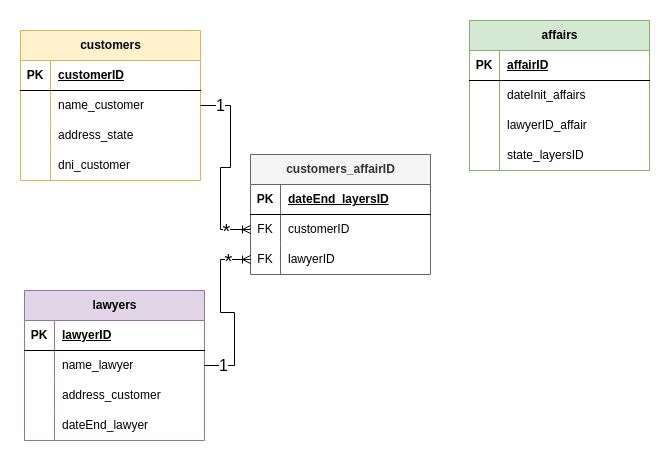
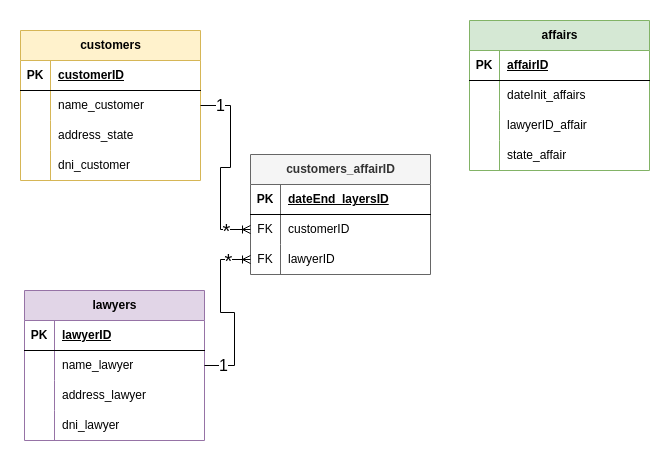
  <mxCell id="0" />
  <mxCell id="1" parent="0" />
  <mxCell id="2" value="customers" style="shape=table;startSize=30;container=1;collapsible=1;childLayout=tableLayout;fixedRows=1;rowLines=0;fontStyle=1;align=center;resizeLast=1;html=1;fillColor=#fff2cc;strokeColor=#d6b656;" parent="1" vertex="1"><mxGeometry x="20" y="30" width="180" height="150" as="geometry" /></mxCell>
  <mxCell id="3" value="" style="shape=tableRow;horizontal=0;startSize=0;swimlaneHead=0;swimlaneBody=0;fillColor=none;collapsible=0;dropTarget=0;points=[[0,0.5],[1,0.5]];portConstraint=eastwest;top=0;left=0;right=0;bottom=1;" parent="2" vertex="1"><mxGeometry y="30" width="180" height="30" as="geometry" /></mxCell>
  <mxCell id="4" value="PK" style="shape=partialRectangle;connectable=0;fillColor=none;top=0;left=0;bottom=0;right=0;fontStyle=1;overflow=hidden;whiteSpace=wrap;html=1;" parent="3" vertex="1"><mxGeometry width="30" height="30" as="geometry"><mxRectangle width="30" height="30" as="alternateBounds" /></mxGeometry></mxCell>
  <mxCell id="5" value="customerID" style="shape=partialRectangle;connectable=0;fillColor=none;top=0;left=0;bottom=0;right=0;align=left;spacingLeft=6;fontStyle=5;overflow=hidden;whiteSpace=wrap;html=1;" parent="3" vertex="1"><mxGeometry x="30" width="150" height="30" as="geometry"><mxRectangle width="150" height="30" as="alternateBounds" /></mxGeometry></mxCell>
  <mxCell id="6" value="" style="shape=tableRow;horizontal=0;startSize=0;swimlaneHead=0;swimlaneBody=0;fillColor=none;collapsible=0;dropTarget=0;points=[[0,0.5],[1,0.5]];portConstraint=eastwest;top=0;left=0;right=0;bottom=0;" parent="2" vertex="1"><mxGeometry y="60" width="180" height="30" as="geometry" /></mxCell>
  <mxCell id="7" value="" style="shape=partialRectangle;connectable=0;fillColor=none;top=0;left=0;bottom=0;right=0;editable=1;overflow=hidden;whiteSpace=wrap;html=1;" parent="6" vertex="1"><mxGeometry width="30" height="30" as="geometry"><mxRectangle width="30" height="30" as="alternateBounds" /></mxGeometry></mxCell>
  <mxCell id="8" value="name_customer" style="shape=partialRectangle;connectable=0;fillColor=none;top=0;left=0;bottom=0;right=0;align=left;spacingLeft=6;overflow=hidden;whiteSpace=wrap;html=1;" parent="6" vertex="1"><mxGeometry x="30" width="150" height="30" as="geometry"><mxRectangle width="150" height="30" as="alternateBounds" /></mxGeometry></mxCell>
  <mxCell id="9" value="" style="shape=tableRow;horizontal=0;startSize=0;swimlaneHead=0;swimlaneBody=0;fillColor=none;collapsible=0;dropTarget=0;points=[[0,0.5],[1,0.5]];portConstraint=eastwest;top=0;left=0;right=0;bottom=0;" parent="2" vertex="1"><mxGeometry y="90" width="180" height="30" as="geometry" /></mxCell>
  <mxCell id="10" value="" style="shape=partialRectangle;connectable=0;fillColor=none;top=0;left=0;bottom=0;right=0;editable=1;overflow=hidden;whiteSpace=wrap;html=1;" parent="9" vertex="1"><mxGeometry width="30" height="30" as="geometry"><mxRectangle width="30" height="30" as="alternateBounds" /></mxGeometry></mxCell>
  <mxCell id="11" value="address_state" style="shape=partialRectangle;connectable=0;fillColor=none;top=0;left=0;bottom=0;right=0;align=left;spacingLeft=6;overflow=hidden;whiteSpace=wrap;html=1;" parent="9" vertex="1"><mxGeometry x="30" width="150" height="30" as="geometry"><mxRectangle width="150" height="30" as="alternateBounds" /></mxGeometry></mxCell>
  <mxCell id="12" value="" style="shape=tableRow;horizontal=0;startSize=0;swimlaneHead=0;swimlaneBody=0;fillColor=none;collapsible=0;dropTarget=0;points=[[0,0.5],[1,0.5]];portConstraint=eastwest;top=0;left=0;right=0;bottom=0;" parent="2" vertex="1"><mxGeometry y="120" width="180" height="30" as="geometry" /></mxCell>
  <mxCell id="13" value="" style="shape=partialRectangle;connectable=0;fillColor=none;top=0;left=0;bottom=0;right=0;editable=1;overflow=hidden;whiteSpace=wrap;html=1;" parent="12" vertex="1"><mxGeometry width="30" height="30" as="geometry"><mxRectangle width="30" height="30" as="alternateBounds" /></mxGeometry></mxCell>
  <mxCell id="14" value="dni_customer" style="shape=partialRectangle;connectable=0;fillColor=none;top=0;left=0;bottom=0;right=0;align=left;spacingLeft=6;overflow=hidden;whiteSpace=wrap;html=1;" parent="12" vertex="1"><mxGeometry x="30" width="150" height="30" as="geometry"><mxRectangle width="150" height="30" as="alternateBounds" /></mxGeometry></mxCell>
  <mxCell id="15" value="affairs" style="shape=table;startSize=30;container=1;collapsible=1;childLayout=tableLayout;fixedRows=1;rowLines=0;fontStyle=1;align=center;resizeLast=1;html=1;fillColor=#d5e8d4;strokeColor=#82b366;" parent="1" vertex="1"><mxGeometry x="469" y="20" width="180" height="150" as="geometry" /></mxCell>
  <mxCell id="16" value="" style="shape=tableRow;horizontal=0;startSize=0;swimlaneHead=0;swimlaneBody=0;fillColor=none;collapsible=0;dropTarget=0;points=[[0,0.5],[1,0.5]];portConstraint=eastwest;top=0;left=0;right=0;bottom=1;" parent="15" vertex="1"><mxGeometry y="30" width="180" height="30" as="geometry" /></mxCell>
  <mxCell id="17" value="PK" style="shape=partialRectangle;connectable=0;fillColor=none;top=0;left=0;bottom=0;right=0;fontStyle=1;overflow=hidden;whiteSpace=wrap;html=1;" parent="16" vertex="1"><mxGeometry width="30" height="30" as="geometry"><mxRectangle width="30" height="30" as="alternateBounds" /></mxGeometry></mxCell>
  <mxCell id="18" value="affairID" style="shape=partialRectangle;connectable=0;fillColor=none;top=0;left=0;bottom=0;right=0;align=left;spacingLeft=6;fontStyle=5;overflow=hidden;whiteSpace=wrap;html=1;" parent="16" vertex="1"><mxGeometry x="30" width="150" height="30" as="geometry"><mxRectangle width="150" height="30" as="alternateBounds" /></mxGeometry></mxCell>
  <mxCell id="19" value="" style="shape=tableRow;horizontal=0;startSize=0;swimlaneHead=0;swimlaneBody=0;fillColor=none;collapsible=0;dropTarget=0;points=[[0,0.5],[1,0.5]];portConstraint=eastwest;top=0;left=0;right=0;bottom=0;" parent="15" vertex="1"><mxGeometry y="60" width="180" height="30" as="geometry" /></mxCell>
  <mxCell id="20" value="" style="shape=partialRectangle;connectable=0;fillColor=none;top=0;left=0;bottom=0;right=0;editable=1;overflow=hidden;whiteSpace=wrap;html=1;" parent="19" vertex="1"><mxGeometry width="30" height="30" as="geometry"><mxRectangle width="30" height="30" as="alternateBounds" /></mxGeometry></mxCell>
  <mxCell id="21" value="dateInit_affairs" style="shape=partialRectangle;connectable=0;fillColor=none;top=0;left=0;bottom=0;right=0;align=left;spacingLeft=6;overflow=hidden;whiteSpace=wrap;html=1;" parent="19" vertex="1"><mxGeometry x="30" width="150" height="30" as="geometry"><mxRectangle width="150" height="30" as="alternateBounds" /></mxGeometry></mxCell>
  <mxCell id="22" value="" style="shape=tableRow;horizontal=0;startSize=0;swimlaneHead=0;swimlaneBody=0;fillColor=none;collapsible=0;dropTarget=0;points=[[0,0.5],[1,0.5]];portConstraint=eastwest;top=0;left=0;right=0;bottom=0;" parent="15" vertex="1"><mxGeometry y="90" width="180" height="30" as="geometry" /></mxCell>
  <mxCell id="23" value="" style="shape=partialRectangle;connectable=0;fillColor=none;top=0;left=0;bottom=0;right=0;editable=1;overflow=hidden;whiteSpace=wrap;html=1;" parent="22" vertex="1"><mxGeometry width="30" height="30" as="geometry"><mxRectangle width="30" height="30" as="alternateBounds" /></mxGeometry></mxCell>
  <mxCell id="24" value="lawyerID_affair" style="shape=partialRectangle;connectable=0;fillColor=none;top=0;left=0;bottom=0;right=0;align=left;spacingLeft=6;overflow=hidden;whiteSpace=wrap;html=1;" parent="22" vertex="1"><mxGeometry x="30" width="150" height="30" as="geometry"><mxRectangle width="150" height="30" as="alternateBounds" /></mxGeometry></mxCell>
  <mxCell id="25" value="" style="shape=tableRow;horizontal=0;startSize=0;swimlaneHead=0;swimlaneBody=0;fillColor=none;collapsible=0;dropTarget=0;points=[[0,0.5],[1,0.5]];portConstraint=eastwest;top=0;left=0;right=0;bottom=0;" parent="15" vertex="1"><mxGeometry y="120" width="180" height="30" as="geometry" /></mxCell>
  <mxCell id="26" value="" style="shape=partialRectangle;connectable=0;fillColor=none;top=0;left=0;bottom=0;right=0;editable=1;overflow=hidden;whiteSpace=wrap;html=1;" parent="25" vertex="1"><mxGeometry width="30" height="30" as="geometry"><mxRectangle width="30" height="30" as="alternateBounds" /></mxGeometry></mxCell>
- <mxCell id="27" value="state_layersID" style="shape=partialRectangle;connectable=0;fillColor=none;top=0;left=0;bottom=0;right=0;align=left;spacingLeft=6;overflow=hidden;whiteSpace=wrap;html=1;" parent="25" vertex="1"><mxGeometry x="30" width="150" height="30" as="geometry"><mxRectangle width="150" height="30" as="alternateBounds" /></mxGeometry></mxCell>
+ <mxCell id="27" value="state_affair" style="shape=partialRectangle;connectable=0;fillColor=none;top=0;left=0;bottom=0;right=0;align=left;spacingLeft=6;overflow=hidden;whiteSpace=wrap;html=1;" parent="25" vertex="1"><mxGeometry x="30" width="150" height="30" as="geometry"><mxRectangle width="150" height="30" as="alternateBounds" /></mxGeometry></mxCell>
  <mxCell id="28" value="lawyers" style="shape=table;startSize=30;container=1;collapsible=1;childLayout=tableLayout;fixedRows=1;rowLines=0;fontStyle=1;align=center;resizeLast=1;html=1;fillColor=#e1d5e7;strokeColor=#9673a6;" parent="1" vertex="1"><mxGeometry x="24" y="290" width="180" height="150" as="geometry" /></mxCell>
  <mxCell id="29" value="" style="shape=tableRow;horizontal=0;startSize=0;swimlaneHead=0;swimlaneBody=0;fillColor=none;collapsible=0;dropTarget=0;points=[[0,0.5],[1,0.5]];portConstraint=eastwest;top=0;left=0;right=0;bottom=1;" parent="28" vertex="1"><mxGeometry y="30" width="180" height="30" as="geometry" /></mxCell>
  <mxCell id="30" value="PK" style="shape=partialRectangle;connectable=0;fillColor=none;top=0;left=0;bottom=0;right=0;fontStyle=1;overflow=hidden;whiteSpace=wrap;html=1;" parent="29" vertex="1"><mxGeometry width="30" height="30" as="geometry"><mxRectangle width="30" height="30" as="alternateBounds" /></mxGeometry></mxCell>
  <mxCell id="31" value="lawyerID" style="shape=partialRectangle;connectable=0;fillColor=none;top=0;left=0;bottom=0;right=0;align=left;spacingLeft=6;fontStyle=5;overflow=hidden;whiteSpace=wrap;html=1;" parent="29" vertex="1"><mxGeometry x="30" width="150" height="30" as="geometry"><mxRectangle width="150" height="30" as="alternateBounds" /></mxGeometry></mxCell>
  <mxCell id="32" value="" style="shape=tableRow;horizontal=0;startSize=0;swimlaneHead=0;swimlaneBody=0;fillColor=none;collapsible=0;dropTarget=0;points=[[0,0.5],[1,0.5]];portConstraint=eastwest;top=0;left=0;right=0;bottom=0;" parent="28" vertex="1"><mxGeometry y="60" width="180" height="30" as="geometry" /></mxCell>
  <mxCell id="33" value="" style="shape=partialRectangle;connectable=0;fillColor=none;top=0;left=0;bottom=0;right=0;editable=1;overflow=hidden;whiteSpace=wrap;html=1;" parent="32" vertex="1"><mxGeometry width="30" height="30" as="geometry"><mxRectangle width="30" height="30" as="alternateBounds" /></mxGeometry></mxCell>
  <mxCell id="34" value="name_lawyer" style="shape=partialRectangle;connectable=0;fillColor=none;top=0;left=0;bottom=0;right=0;align=left;spacingLeft=6;overflow=hidden;whiteSpace=wrap;html=1;" parent="32" vertex="1"><mxGeometry x="30" width="150" height="30" as="geometry"><mxRectangle width="150" height="30" as="alternateBounds" /></mxGeometry></mxCell>
  <mxCell id="35" value="" style="shape=tableRow;horizontal=0;startSize=0;swimlaneHead=0;swimlaneBody=0;fillColor=none;collapsible=0;dropTarget=0;points=[[0,0.5],[1,0.5]];portConstraint=eastwest;top=0;left=0;right=0;bottom=0;" parent="28" vertex="1"><mxGeometry y="90" width="180" height="30" as="geometry" /></mxCell>
  <mxCell id="36" value="" style="shape=partialRectangle;connectable=0;fillColor=none;top=0;left=0;bottom=0;right=0;editable=1;overflow=hidden;whiteSpace=wrap;html=1;" parent="35" vertex="1"><mxGeometry width="30" height="30" as="geometry"><mxRectangle width="30" height="30" as="alternateBounds" /></mxGeometry></mxCell>
- <mxCell id="37" value="address_customer" style="shape=partialRectangle;connectable=0;fillColor=none;top=0;left=0;bottom=0;right=0;align=left;spacingLeft=6;overflow=hidden;whiteSpace=wrap;html=1;" parent="35" vertex="1"><mxGeometry x="30" width="150" height="30" as="geometry"><mxRectangle width="150" height="30" as="alternateBounds" /></mxGeometry></mxCell>
+ <mxCell id="37" value="address_lawyer" style="shape=partialRectangle;connectable=0;fillColor=none;top=0;left=0;bottom=0;right=0;align=left;spacingLeft=6;overflow=hidden;whiteSpace=wrap;html=1;" parent="35" vertex="1"><mxGeometry x="30" width="150" height="30" as="geometry"><mxRectangle width="150" height="30" as="alternateBounds" /></mxGeometry></mxCell>
  <mxCell id="38" value="" style="shape=tableRow;horizontal=0;startSize=0;swimlaneHead=0;swimlaneBody=0;fillColor=none;collapsible=0;dropTarget=0;points=[[0,0.5],[1,0.5]];portConstraint=eastwest;top=0;left=0;right=0;bottom=0;" parent="28" vertex="1"><mxGeometry y="120" width="180" height="30" as="geometry" /></mxCell>
  <mxCell id="39" value="" style="shape=partialRectangle;connectable=0;fillColor=none;top=0;left=0;bottom=0;right=0;editable=1;overflow=hidden;whiteSpace=wrap;html=1;" parent="38" vertex="1"><mxGeometry width="30" height="30" as="geometry"><mxRectangle width="30" height="30" as="alternateBounds" /></mxGeometry></mxCell>
- <mxCell id="40" value="dateEnd_lawyer" style="shape=partialRectangle;connectable=0;fillColor=none;top=0;left=0;bottom=0;right=0;align=left;spacingLeft=6;overflow=hidden;whiteSpace=wrap;html=1;" parent="38" vertex="1"><mxGeometry x="30" width="150" height="30" as="geometry"><mxRectangle width="150" height="30" as="alternateBounds" /></mxGeometry></mxCell>
+ <mxCell id="40" value="dni_lawyer" style="shape=partialRectangle;connectable=0;fillColor=none;top=0;left=0;bottom=0;right=0;align=left;spacingLeft=6;overflow=hidden;whiteSpace=wrap;html=1;" parent="38" vertex="1"><mxGeometry x="30" width="150" height="30" as="geometry"><mxRectangle width="150" height="30" as="alternateBounds" /></mxGeometry></mxCell>
  <mxCell id="41" value="customers_affairID" style="shape=table;startSize=30;container=1;collapsible=1;childLayout=tableLayout;fixedRows=1;rowLines=0;fontStyle=1;align=center;resizeLast=1;html=1;fillColor=#f5f5f5;fontColor=#333333;strokeColor=#666666;" vertex="1" parent="1"><mxGeometry x="250" y="154" width="180" height="120" as="geometry" /></mxCell>
  <mxCell id="42" value="" style="shape=tableRow;horizontal=0;startSize=0;swimlaneHead=0;swimlaneBody=0;fillColor=none;collapsible=0;dropTarget=0;points=[[0,0.5],[1,0.5]];portConstraint=eastwest;top=0;left=0;right=0;bottom=1;" vertex="1" parent="41"><mxGeometry y="30" width="180" height="30" as="geometry" /></mxCell>
  <mxCell id="43" value="PK" style="shape=partialRectangle;connectable=0;fillColor=none;top=0;left=0;bottom=0;right=0;fontStyle=1;overflow=hidden;whiteSpace=wrap;html=1;" vertex="1" parent="42"><mxGeometry width="30" height="30" as="geometry"><mxRectangle width="30" height="30" as="alternateBounds" /></mxGeometry></mxCell>
  <mxCell id="44" value="dateEnd_layersID" style="shape=partialRectangle;connectable=0;fillColor=none;top=0;left=0;bottom=0;right=0;align=left;spacingLeft=6;fontStyle=5;overflow=hidden;whiteSpace=wrap;html=1;" vertex="1" parent="42"><mxGeometry x="30" width="150" height="30" as="geometry"><mxRectangle width="150" height="30" as="alternateBounds" /></mxGeometry></mxCell>
  <mxCell id="45" value="" style="shape=tableRow;horizontal=0;startSize=0;swimlaneHead=0;swimlaneBody=0;fillColor=none;collapsible=0;dropTarget=0;points=[[0,0.5],[1,0.5]];portConstraint=eastwest;top=0;left=0;right=0;bottom=0;" vertex="1" parent="41"><mxGeometry y="60" width="180" height="30" as="geometry" /></mxCell>
  <mxCell id="46" value="FK" style="shape=partialRectangle;connectable=0;fillColor=none;top=0;left=0;bottom=0;right=0;editable=1;overflow=hidden;whiteSpace=wrap;html=1;" vertex="1" parent="45"><mxGeometry width="30" height="30" as="geometry"><mxRectangle width="30" height="30" as="alternateBounds" /></mxGeometry></mxCell>
  <mxCell id="47" value="customerID" style="shape=partialRectangle;connectable=0;fillColor=none;top=0;left=0;bottom=0;right=0;align=left;spacingLeft=6;overflow=hidden;whiteSpace=wrap;html=1;" vertex="1" parent="45"><mxGeometry x="30" width="150" height="30" as="geometry"><mxRectangle width="150" height="30" as="alternateBounds" /></mxGeometry></mxCell>
  <mxCell id="48" value="" style="shape=tableRow;horizontal=0;startSize=0;swimlaneHead=0;swimlaneBody=0;fillColor=none;collapsible=0;dropTarget=0;points=[[0,0.5],[1,0.5]];portConstraint=eastwest;top=0;left=0;right=0;bottom=0;" vertex="1" parent="41"><mxGeometry y="90" width="180" height="30" as="geometry" /></mxCell>
  <mxCell id="49" value="FK" style="shape=partialRectangle;connectable=0;fillColor=none;top=0;left=0;bottom=0;right=0;editable=1;overflow=hidden;whiteSpace=wrap;html=1;" vertex="1" parent="48"><mxGeometry width="30" height="30" as="geometry"><mxRectangle width="30" height="30" as="alternateBounds" /></mxGeometry></mxCell>
  <mxCell id="50" value="lawyerID" style="shape=partialRectangle;connectable=0;fillColor=none;top=0;left=0;bottom=0;right=0;align=left;spacingLeft=6;overflow=hidden;whiteSpace=wrap;html=1;" vertex="1" parent="48"><mxGeometry x="30" width="150" height="30" as="geometry"><mxRectangle width="150" height="30" as="alternateBounds" /></mxGeometry></mxCell>
  <mxCell id="51" value="" style="edgeStyle=entityRelationEdgeStyle;fontSize=12;html=1;endArrow=ERoneToMany;rounded=0;" edge="1" parent="1" source="2" target="45"><mxGeometry width="100" height="100" relative="1" as="geometry"><mxPoint x="213" y="78" as="sourcePoint" /><mxPoint x="463" y="163" as="targetPoint" /></mxGeometry></mxCell>
  <mxCell id="52" value="1" style="edgeLabel;html=1;align=center;verticalAlign=middle;resizable=0;points=[];fontSize=16;" vertex="1" connectable="0" parent="51"><mxGeometry x="-0.8" y="1" relative="1" as="geometry"><mxPoint as="offset" /></mxGeometry></mxCell>
  <mxCell id="53" value="*" style="edgeLabel;html=1;align=center;verticalAlign=middle;resizable=0;points=[];fontSize=20;" vertex="1" connectable="0" parent="51"><mxGeometry x="0.74" relative="1" as="geometry"><mxPoint as="offset" /></mxGeometry></mxCell>
  <mxCell id="54" value="" style="edgeStyle=entityRelationEdgeStyle;fontSize=12;html=1;endArrow=ERoneToMany;rounded=0;" edge="1" parent="1" source="28" target="48"><mxGeometry width="100" height="100" relative="1" as="geometry"><mxPoint x="213" y="498" as="sourcePoint" /><mxPoint x="278" y="253" as="targetPoint" /></mxGeometry></mxCell>
  <mxCell id="55" value="1" style="edgeLabel;html=1;align=center;verticalAlign=middle;resizable=0;points=[];fontSize=16;" vertex="1" connectable="0" parent="54"><mxGeometry x="-0.8" y="1" relative="1" as="geometry"><mxPoint as="offset" /></mxGeometry></mxCell>
  <mxCell id="56" value="*" style="edgeLabel;html=1;align=center;verticalAlign=middle;resizable=0;points=[];fontSize=20;" vertex="1" connectable="0" parent="54"><mxGeometry x="0.74" relative="1" as="geometry"><mxPoint as="offset" /></mxGeometry></mxCell>
